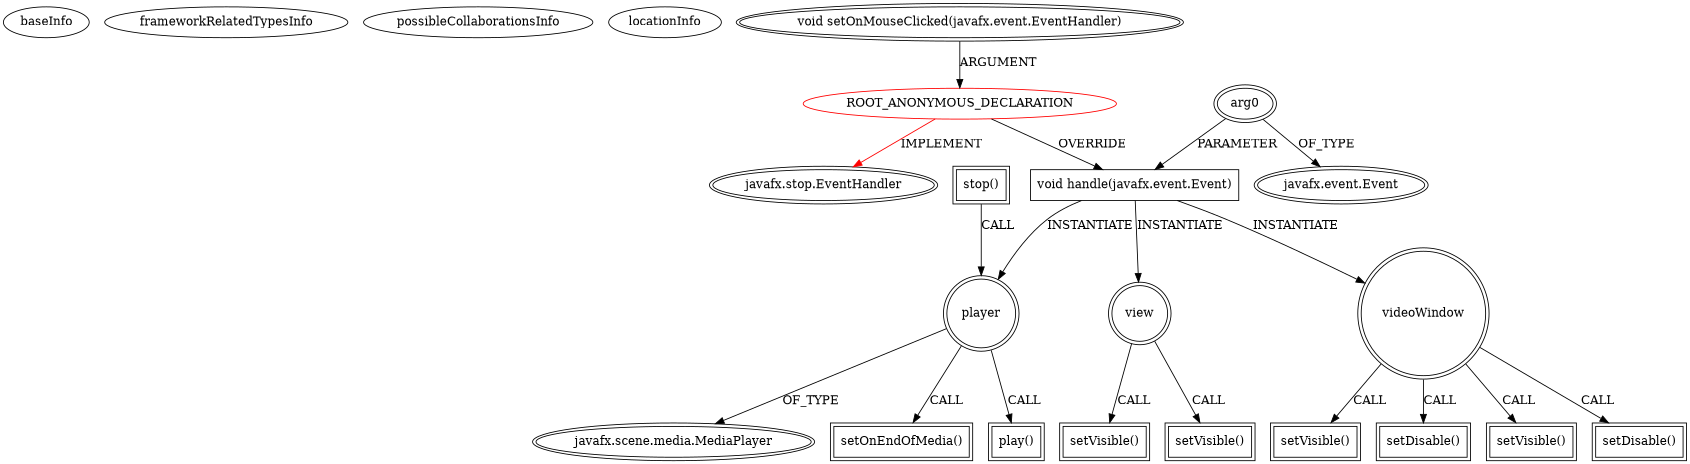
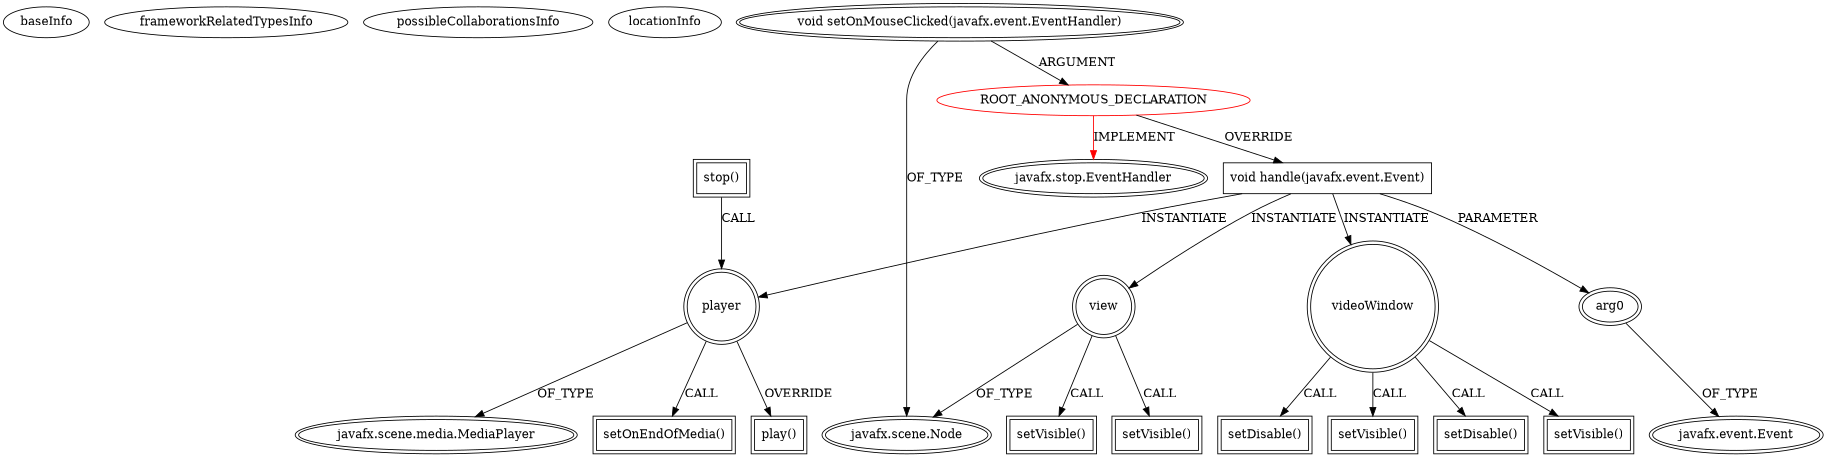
  digraph {
    node [isFrameworkType=true vertexType=INSIDE_CALL peripheries=2]
    baseInfo [category=extension_graph graphId=2671 isAnonymous=true possibleRelation=false isFrameworkType="" vertexType="" peripheries=""]
    frameworkRelatedTypesInfo [0="javafx.event.EventHandler" isFrameworkType="" vertexType="" peripheries=""]
    possibleCollaborationsInfo [isFrameworkType="" vertexType="" peripheries=""]
    locationInfo [contextSignature="void initializeVideo()" filePath="/fChristenson-cv/cv-master/src/se/fidde/cv/view/screens/CVMain.java" graphId=2671 projectName="fChristenson-cv" isFrameworkType="" vertexType="" peripheries=""]
    n5 [color=red isFrameworkType=false label=ROOT_ANONYMOUS_DECLARATION vertexType=ROOT_ANONYMOUS_DECLARATION peripheries=""]
    n6 [label="javafx.stop.EventHandler" vertexType=FRAMEWORK_INTERFACE_TYPE]
    n7 [isFrameworkType=false label="void handle(javafx.event.Event)" shape=box vertexType=OVERRIDING_METHOD_DECLARATION peripheries=""]
    n8 [label=arg0 vertexType=PARAMETER_DECLARATION]
    n9 [label=player shape=circle vertexType=VARIABLE_EXPRESION]
    n10 [label=view shape=circle vertexType=VARIABLE_EXPRESION]
    n11 [label=videoWindow shape=circle vertexType=VARIABLE_EXPRESION]
    n12 [label="void setOnMouseClicked(javafx.event.EventHandler)" vertexType=OUTSIDE_CALL]
+   n13 [label="javafx.scene.Node" vertexType=FRAMEWORK_CLASS_TYPE]
    n14 [label="javafx.event.Event" vertexType=FRAMEWORK_CLASS_TYPE]
    n15 [label="javafx.scene.media.MediaPlayer" vertexType=FRAMEWORK_CLASS_TYPE]
    n16 [label="setOnEndOfMedia()" shape=box]
    n17 [label="play()" shape=box]
    n18 [label="setVisible()" shape=box]
    n19 [label="setVisible()" shape=box]
    n20 [label="setVisible()" shape=box]
    n21 [label="setDisable()" shape=box]
    n22 [label="setVisible()" shape=box]
    n23 [label="setDisable()" shape=box]
    n24 [label="stop()" shape=box]
    n5 -> n6 [color=red label=IMPLEMENT]
    n5 -> n7 [label=OVERRIDE]
-   n8 -> n7 [label=PARAMETER]
+   n7 -> n8 [label=PARAMETER]
    n7 -> n9 [label=INSTANTIATE]
    n7 -> n10 [label=INSTANTIATE]
    n7 -> n11 [label=INSTANTIATE]
    n8 -> n14 [label=OF_TYPE]
    n9 -> n15 [label=OF_TYPE]
    n9 -> n16 [label=CALL]
-   n9 -> n17 [label=CALL]
+   n9 -> n17 [label=OVERRIDE]
+   n10 -> n13 [label=OF_TYPE]
    n10 -> n18 [label=CALL]
    n10 -> n19 [label=CALL]
    n11 -> n20 [label=CALL]
    n11 -> n21 [label=CALL]
    n11 -> n22 [label=CALL]
    n11 -> n23 [label=CALL]
    n12 -> n5 [label=ARGUMENT]
+   n12 -> n13 [label=OF_TYPE]
    n24 -> n9 [label=CALL]
  }
